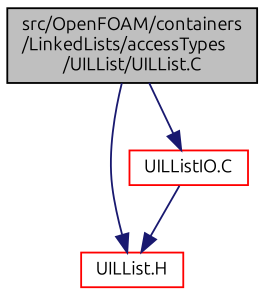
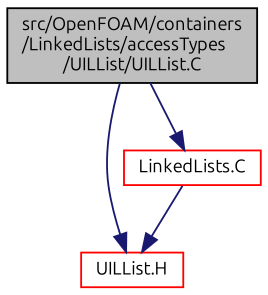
  digraph {
    fontname=Ubuntu
    node [color=red fontname=Ubuntu fontsize=10 shape=record]
    edge [color=midnightblue fontname=Ubuntu fontsize=10 labelfontname=FreeSans labelfontsize=10 style=solid]
    n1 [color=black fillcolor=grey75 fontcolor=black height=0.2 label="src/OpenFOAM/containers\l/LinkedLists/accessTypes\l/UILList/UILList.C" style=filled width=0.4]
    n2 [height=0.2 label="UILList.H" width=0.4]
-   n3 [height=0.2 label="UILListIO.C" width=0.4]
+   n3 [height=0.2 label="LinkedLists.C" width=0.4]
    n1 -> n2
    n1 -> n3
    n3 -> n2
  }
